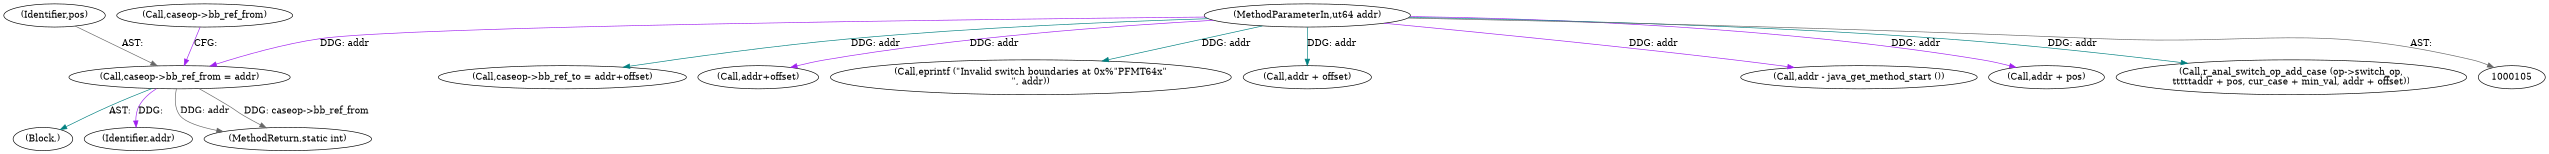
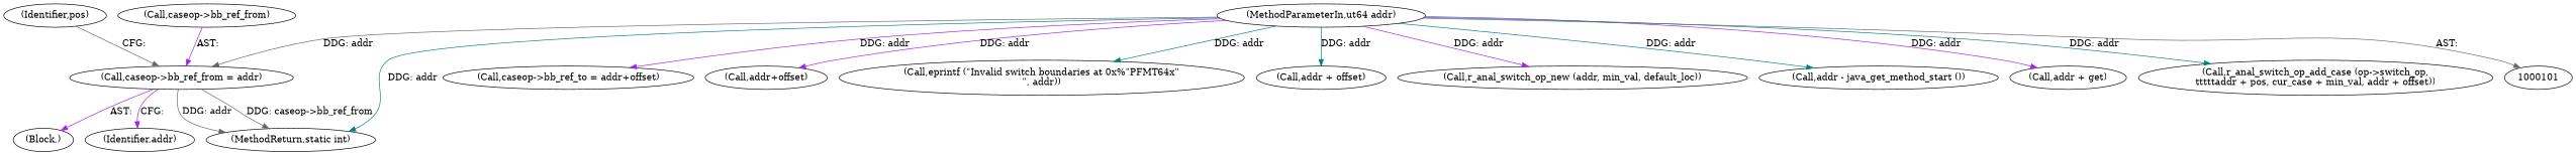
  digraph {
    edge [color=purple]
    n1 [label="(Call,caseop->bb_ref_from = addr)"]
    n2 [label="(Block,)"]
    n3 [label="(Identifier,addr)"]
    n4 [label="(MethodReturn,static int)"]
    n5 [label="(MethodParameterIn,ut64 addr)"]
    n6 [label="(Call,caseop->bb_ref_to = addr+offset)"]
    n7 [label="(Call,addr+offset)"]
    n8 [label="(Call,eprintf (\"Invalid switch boundaries at 0x%\"PFMT64x\"\n\", addr))"]
    n9 [label="(Call,addr + offset)"]
+   n10 [label="(Call,r_anal_switch_op_new (addr, min_val, default_loc))"]
    n11 [label="(Call,addr - java_get_method_start ())"]
-   n12 [label="(Call,addr + pos)"]
+   n12 [label="(Call,addr + get)"]
    n13 [label="(Call,r_anal_switch_op_add_case (op->switch_op,\n\t\t\t\t\taddr + pos, cur_case + min_val, addr + offset))"]
-   1000101 [label=1000105]
+   1000101
    n15 [label="(Identifier,pos)"]
    n16 [label="(Call,caseop->bb_ref_from)"]
-   n1 -> n2 [color=teal label="AST: "]
-   n1 -> n3 [label="DDG: "]
+   n1 -> n2 [label="AST: "]
+   n1 -> n3 [label="CFG: "]
    n1 -> n4 [color=gray40 label="DDG: addr"]
    n1 -> n4 [color=gray40 label="DDG: caseop->bb_ref_from"]
-   n5 -> n1 [label="DDG: addr"]
-   n5 -> n6 [color=teal label="DDG: addr"]
+   n5 -> n1 [color=gray40 label="DDG: addr"]
+   n5 -> n4 [color=teal label="DDG: addr"]
+   n5 -> n6 [label="DDG: addr"]
    n5 -> n7 [label="DDG: addr"]
    n5 -> n8 [color=teal label="DDG: addr"]
    n5 -> n9 [color=teal label="DDG: addr"]
-   n5 -> n11 [label="DDG: addr"]
+   n5 -> n10 [label="DDG: addr"]
+   n5 -> n11 [color=teal label="DDG: addr"]
    n5 -> n12 [label="DDG: addr"]
    n5 -> n13 [color=teal label="DDG: addr"]
    n5 -> 1000101 [color=gray40 label="AST: "]
-   n15 -> n1 [color=gray40 label="AST: "]
-   n16 -> n1 [label="CFG: "]
+   n15 -> n1 [color=gray40 label="CFG: "]
+   n16 -> n1 [label="AST: "]
  }
